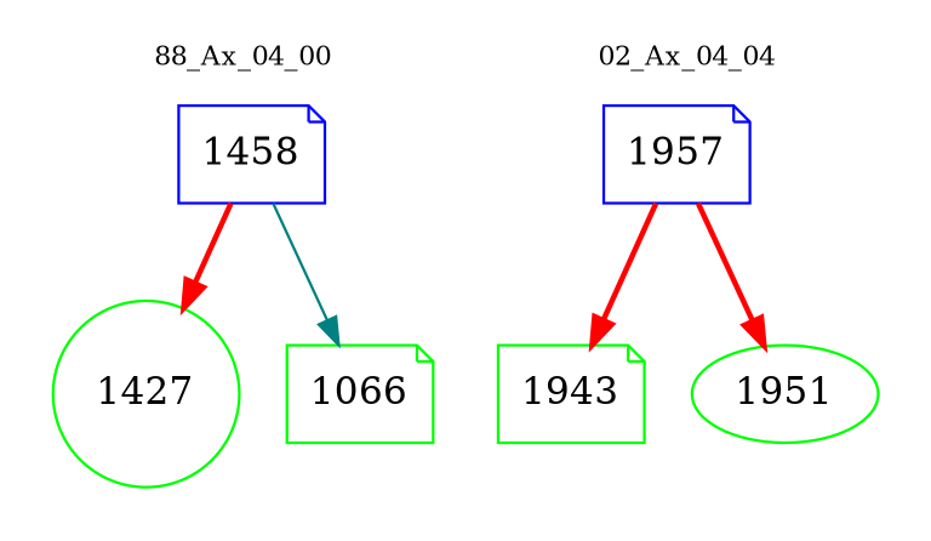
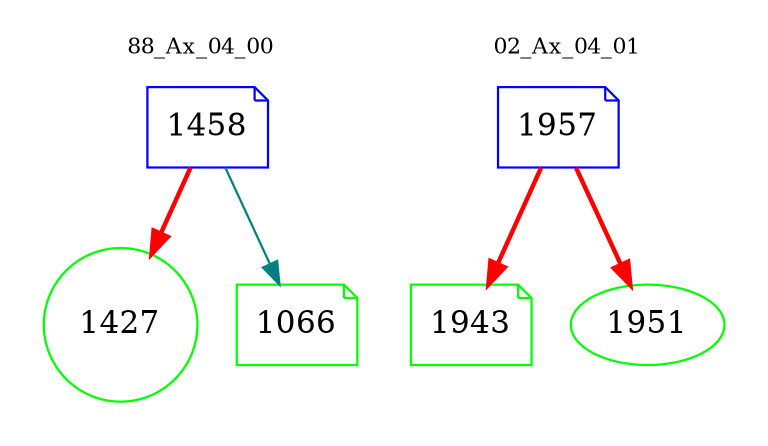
  digraph {
    node [color=green shape=note]
    edge [color=red style=bold]
    n1 [color=blue label=1458]
    n2 [label=1427 shape=circle]
    n3 [label=1066]
    n4 [color=blue label=1957]
    n5 [label=1943]
    n6 [label=1951 shape=ellipse]
    subgraph cluster_1 {
      color=white
      fontsize=10
      label="88_Ax_04_00"
      n1
      n2
      n3
    }
    subgraph cluster_2 {
      color=white
      fontsize=10
-     label="02_Ax_04_04"
+     label="02_Ax_04_01"
      n4
      n5
      n6
    }
    n1 -> n2
    n1 -> n3 [color=teal style=solid]
    n4 -> n5
    n4 -> n6
  }
